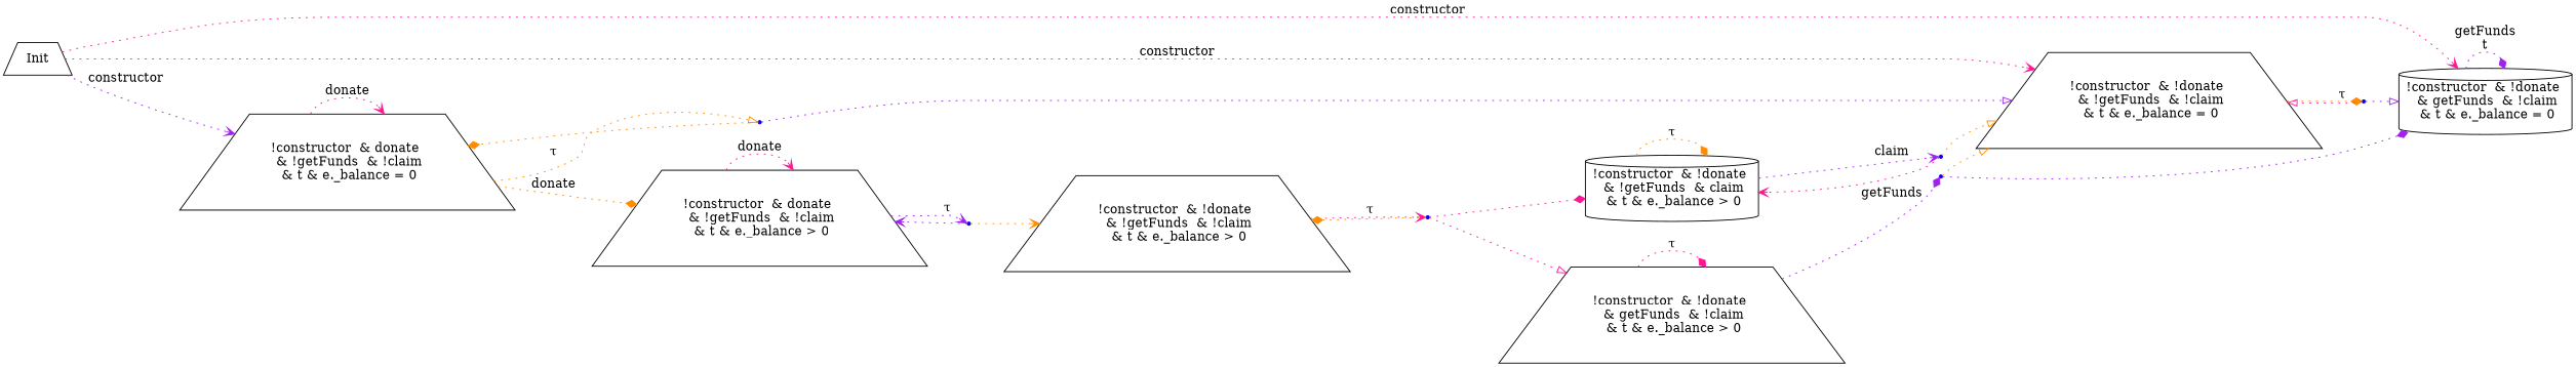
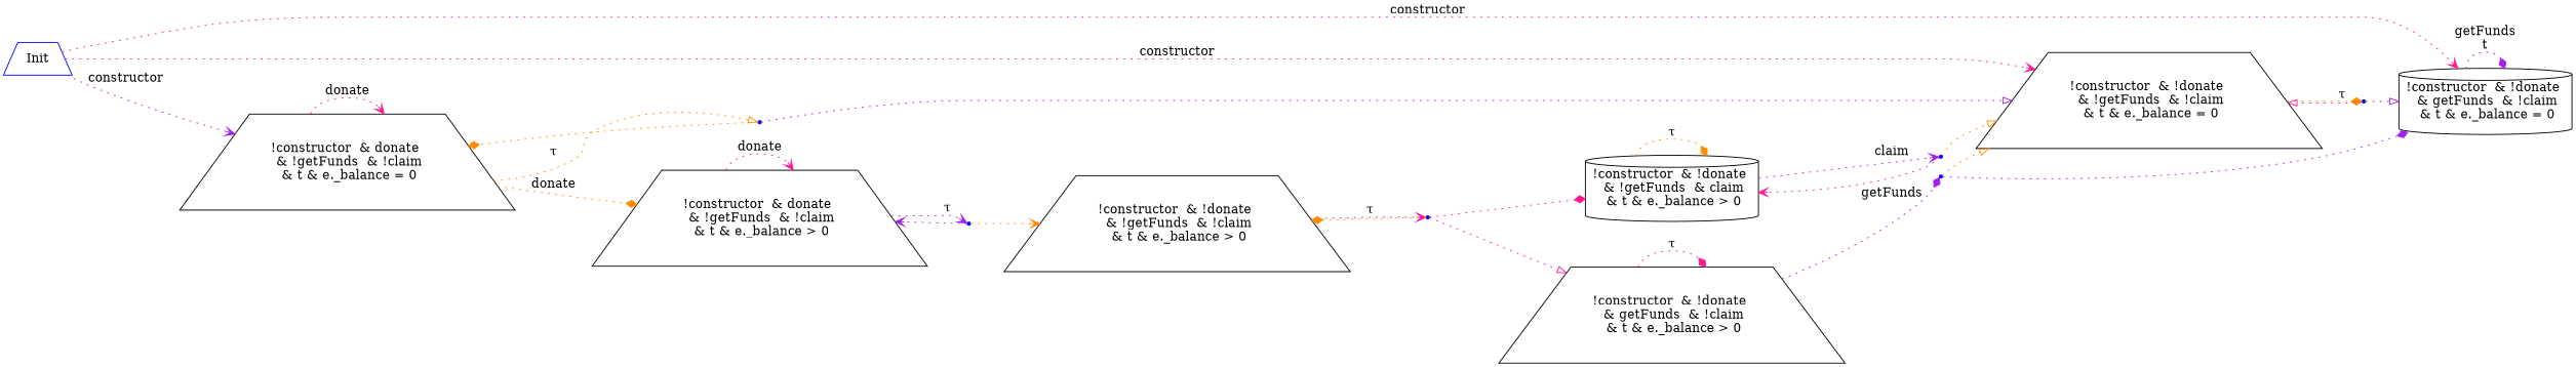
  digraph {
    rankdir=LR
    node [shape=trapezium]
    edge [color=deeppink style=dotted arrowhead=vee]
-   n1 [label=Init]
+   n1 [label=Init color=blue]
    n2 [label="!constructor  & !donate \n & getFunds  & !claim\n & t & e._balance = 0" shape=cylinder]
    n3 [label="!constructor  & donate \n & !getFunds  & !claim\n & t & e._balance = 0"]
    n4 [label="!constructor  & !donate \n & !getFunds  & !claim\n & t & e._balance = 0"]
    n5 [label="!constructor  & !donate \n & !getFunds  & claim\n & t & e._balance > 0" shape=cylinder]
    S17_claim [color=blue shape=point]
    n7 [label="!constructor  & !donate \n & getFunds  & !claim\n & t & e._balance > 0"]
    S18_getFunds [color=blue shape=point]
    n9 [label="!constructor  & donate \n & !getFunds  & !claim\n & t & e._balance > 0"]
    "S20_τ" [color=blue shape=point]
    n11 [label="!constructor  & !donate \n & !getFunds  & !claim\n & t & e._balance > 0"]
    "S27_τ" [color=blue shape=point]
    "S52_τ" [color=blue shape=point]
    "S59_τ" [color=blue shape=point]
    n1 -> n2 [label=constructor]
    n1 -> n3 [color=purple label=constructor]
    n1 -> n4 [label=constructor]
    n2 -> n2 [color=purple label="getFunds\nt" arrowhead=diamond]
    n3 -> n3 [label=donate]
    n3 -> n9 [color=darkorange label=donate arrowhead=diamond]
    n3 -> "S52_τ" [color=darkorange label="τ" arrowhead=onormal]
    n4 -> "S59_τ" [color=darkorange label="τ" arrowhead=diamond]
    n5 -> n5 [color=darkorange label="τ" arrowhead=diamond]
    n5 -> S17_claim [color=purple label=claim]
    S17_claim -> n4 [color=darkorange arrowhead=onormal]
    S17_claim -> n5
    n7 -> n7 [label="τ" arrowhead=diamond]
    n7 -> S18_getFunds [color=purple label=getFunds arrowhead=diamond]
    S18_getFunds -> n2 [color=purple arrowhead=diamond]
    S18_getFunds -> n4 [color=darkorange arrowhead=onormal]
    n9 -> n9 [label=donate]
    n9 -> "S20_τ" [color=purple label="τ"]
    "S20_τ" -> n9 [color=purple]
    "S20_τ" -> n11 [color=darkorange]
    n11 -> "S27_τ" [label="τ"]
    "S27_τ" -> n5 [arrowhead=diamond]
    "S27_τ" -> n7 [arrowhead=onormal]
    "S27_τ" -> n11 [color=darkorange arrowhead=diamond]
    "S52_τ" -> n3 [color=darkorange arrowhead=diamond]
    "S52_τ" -> n4 [color=purple arrowhead=onormal]
    "S59_τ" -> n2 [color=purple arrowhead=onormal]
    "S59_τ" -> n4 [arrowhead=onormal]
  }
